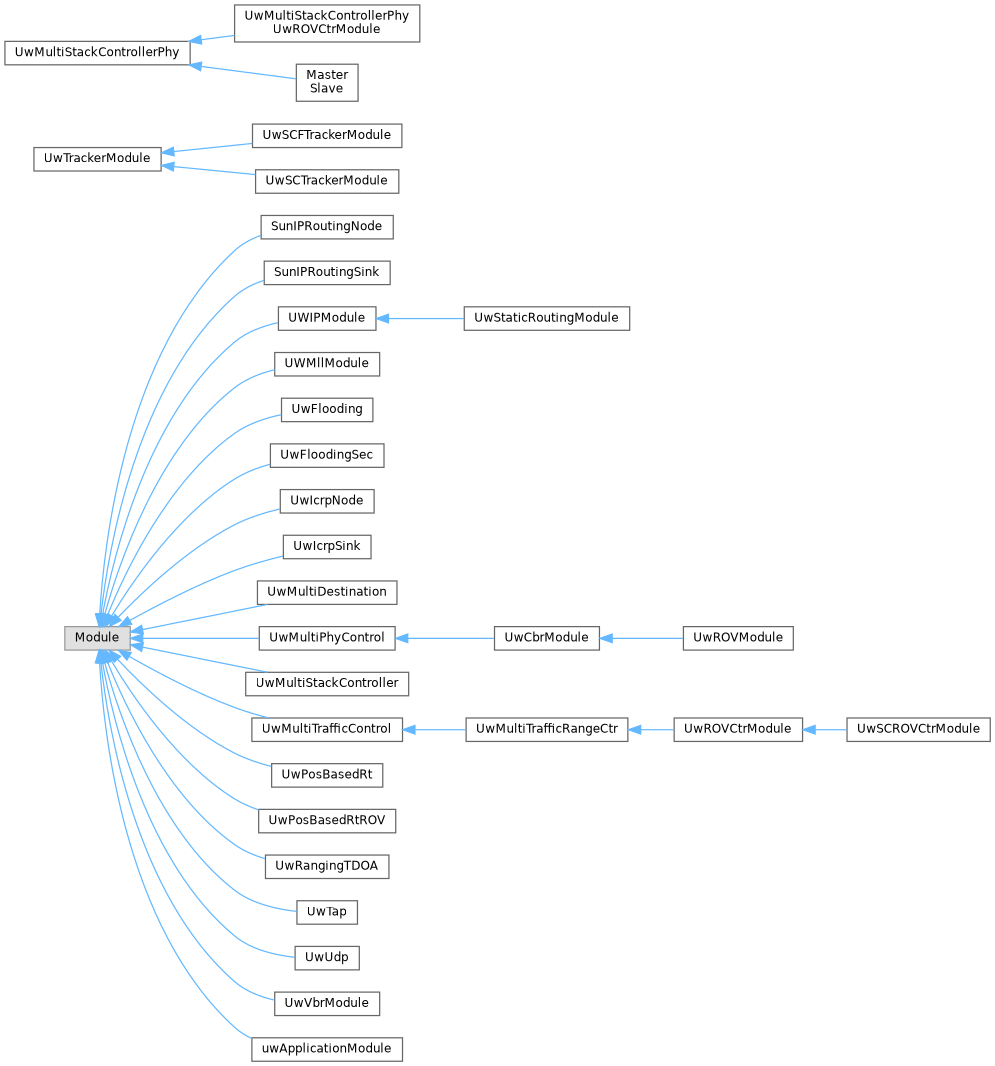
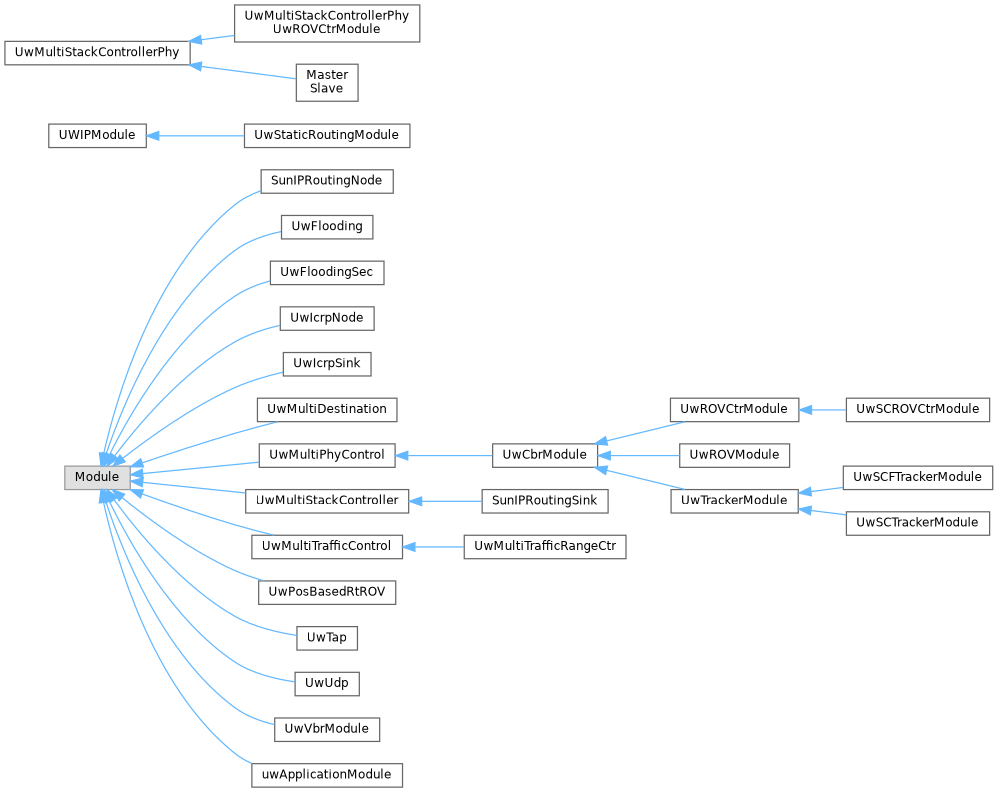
  digraph {
    rankdir=LR
    node [color=grey40 fillcolor=white fontname=Helvetica fontsize=10 shape=box style=filled]
    edge [color=steelblue1 dir=back fontname=Helvetica fontsize=10 labelfontname=Helvetica labelfontsize=10 style=solid]
    n1 [color=grey60 fillcolor="#E0E0E0" height=0.2 label=Module width=0.4]
    n2 [height=0.2 label=SunIPRoutingNode width=0.4]
    n3 [height=0.2 label=SunIPRoutingSink width=0.4]
    n4 [height=0.2 label=UWIPModule width=0.4]
-   n5 [height=0.2 label=UWMllModule width=0.4]
    n6 [height=0.2 label=UwFlooding width=0.4]
    n7 [height=0.2 label=UwFloodingSec width=0.4]
    n8 [height=0.2 label=UwIcrpNode width=0.4]
    n9 [height=0.2 label=UwIcrpSink width=0.4]
    n10 [height=0.2 label=UwMultiDestination width=0.4]
    n11 [height=0.2 label=UwMultiPhyControl width=0.4]
    n12 [height=0.2 label=UwMultiStackController width=0.4]
    n13 [height=0.2 label=UwMultiTrafficControl width=0.4]
-   n14 [height=0.2 label=UwPosBasedRt width=0.4]
    n15 [height=0.2 label=UwPosBasedRtROV width=0.4]
-   n16 [height=0.2 label=UwRangingTDOA width=0.4]
    n17 [height=0.2 label=UwTap width=0.4]
    n18 [height=0.2 label=UwUdp width=0.4]
    n19 [height=0.2 label=UwVbrModule width=0.4]
    n20 [height=0.2 label=uwApplicationModule width=0.4]
    n21 [height=0.2 label=UwStaticRoutingModule width=0.4]
    n22 [height=0.2 label=UwCbrModule width=0.4]
    n23 [height=0.2 label=UwROVCtrModule width=0.4]
    n24 [height=0.2 label=UwROVModule width=0.4]
    n25 [height=0.2 label=UwTrackerModule width=0.4]
    n26 [height=0.2 label=UwMultiTrafficRangeCtr width=0.4]
    n27 [height=0.2 label=UwSCROVCtrModule width=0.4]
    n28 [height=0.2 label=UwSCFTrackerModule width=0.4]
    n29 [height=0.2 label=UwSCTrackerModule width=0.4]
    n30 [height=0.2 label=UwMultiStackControllerPhy width=0.4]
    n31 [height=0.2 label="UwMultiStackControllerPhy\lUwROVCtrModule" width=0.4]
    n32 [height=0.2 label="Master\lSlave" width=0.4]
    n1 -> n2
-   n1 -> n3
-   n1 -> n4
-   n1 -> n5
+   n12 -> n3
    n1 -> n6
    n1 -> n7
    n1 -> n8
    n1 -> n9
    n1 -> n10
    n1 -> n11
    n1 -> n12
    n1 -> n13
-   n1 -> n14
    n1 -> n15
-   n1 -> n16
    n1 -> n17
    n1 -> n18
    n1 -> n19
    n1 -> n20
    n4 -> n21
    n11 -> n22
    n13 -> n26
-   n26 -> n23
+   n22 -> n23
    n22 -> n24
+   n22 -> n25
    n23 -> n27
    n25 -> n28
    n25 -> n29
    n30 -> n31
    n30 -> n32
  }
